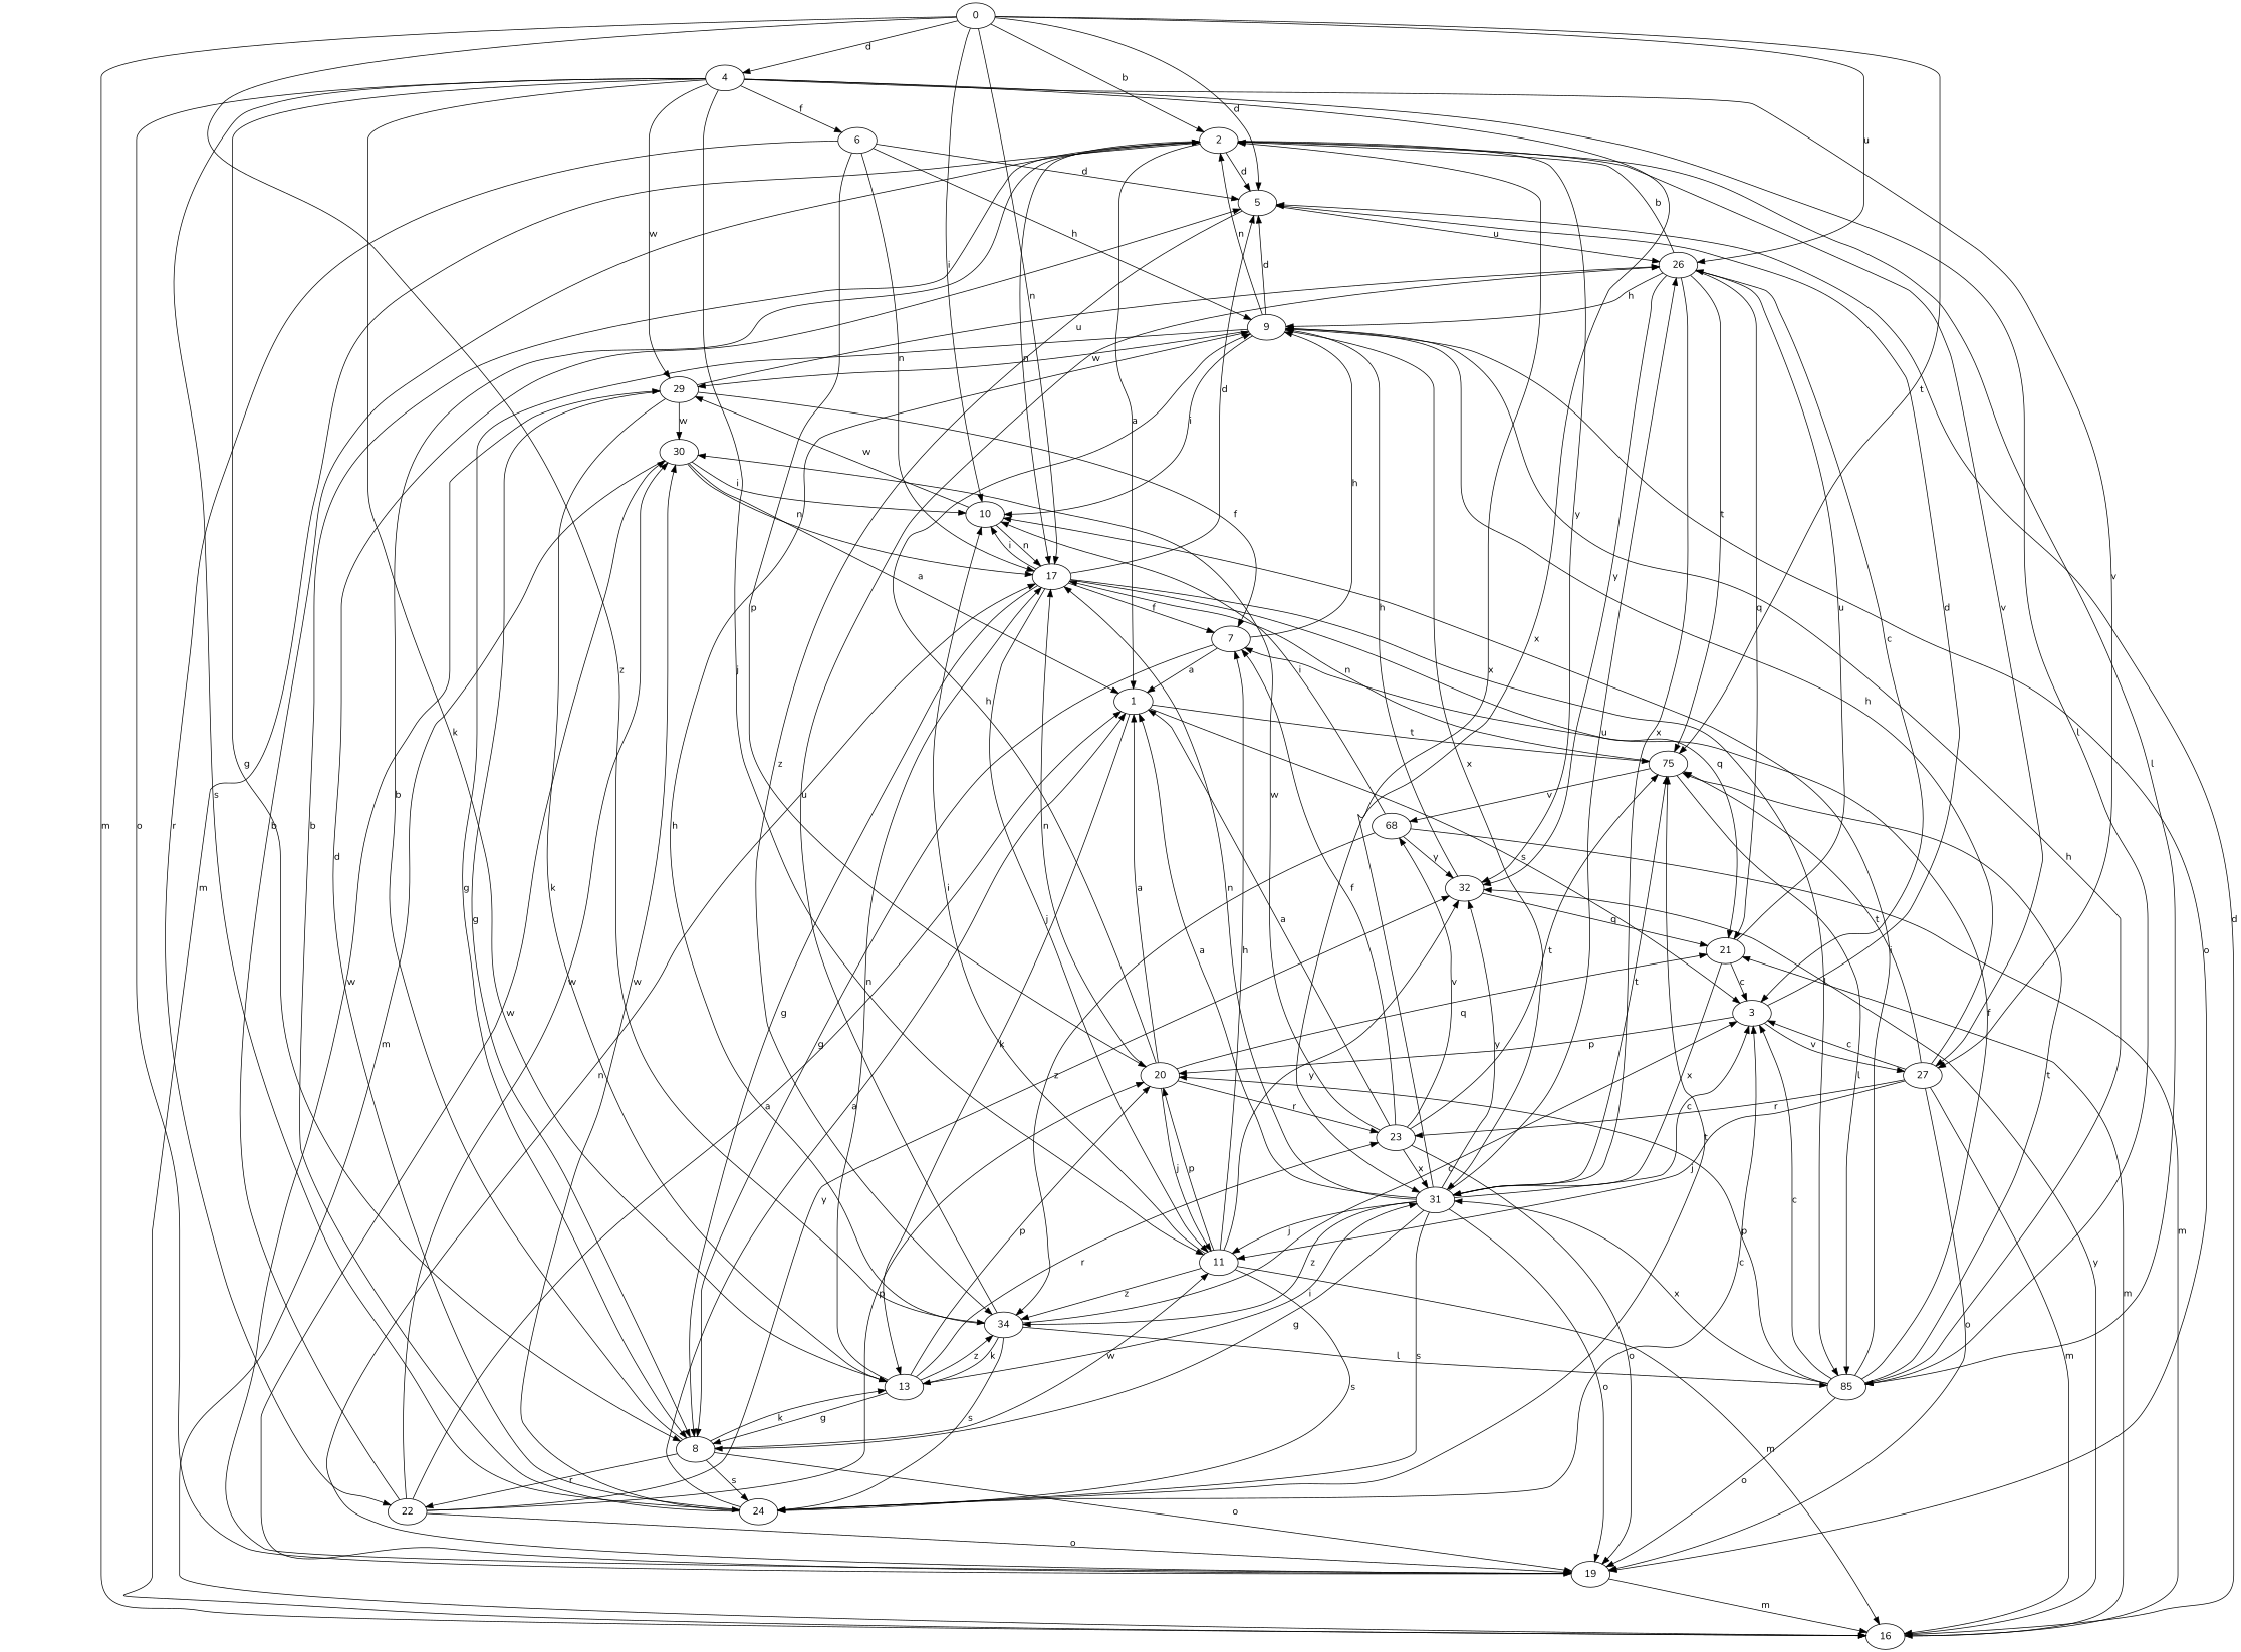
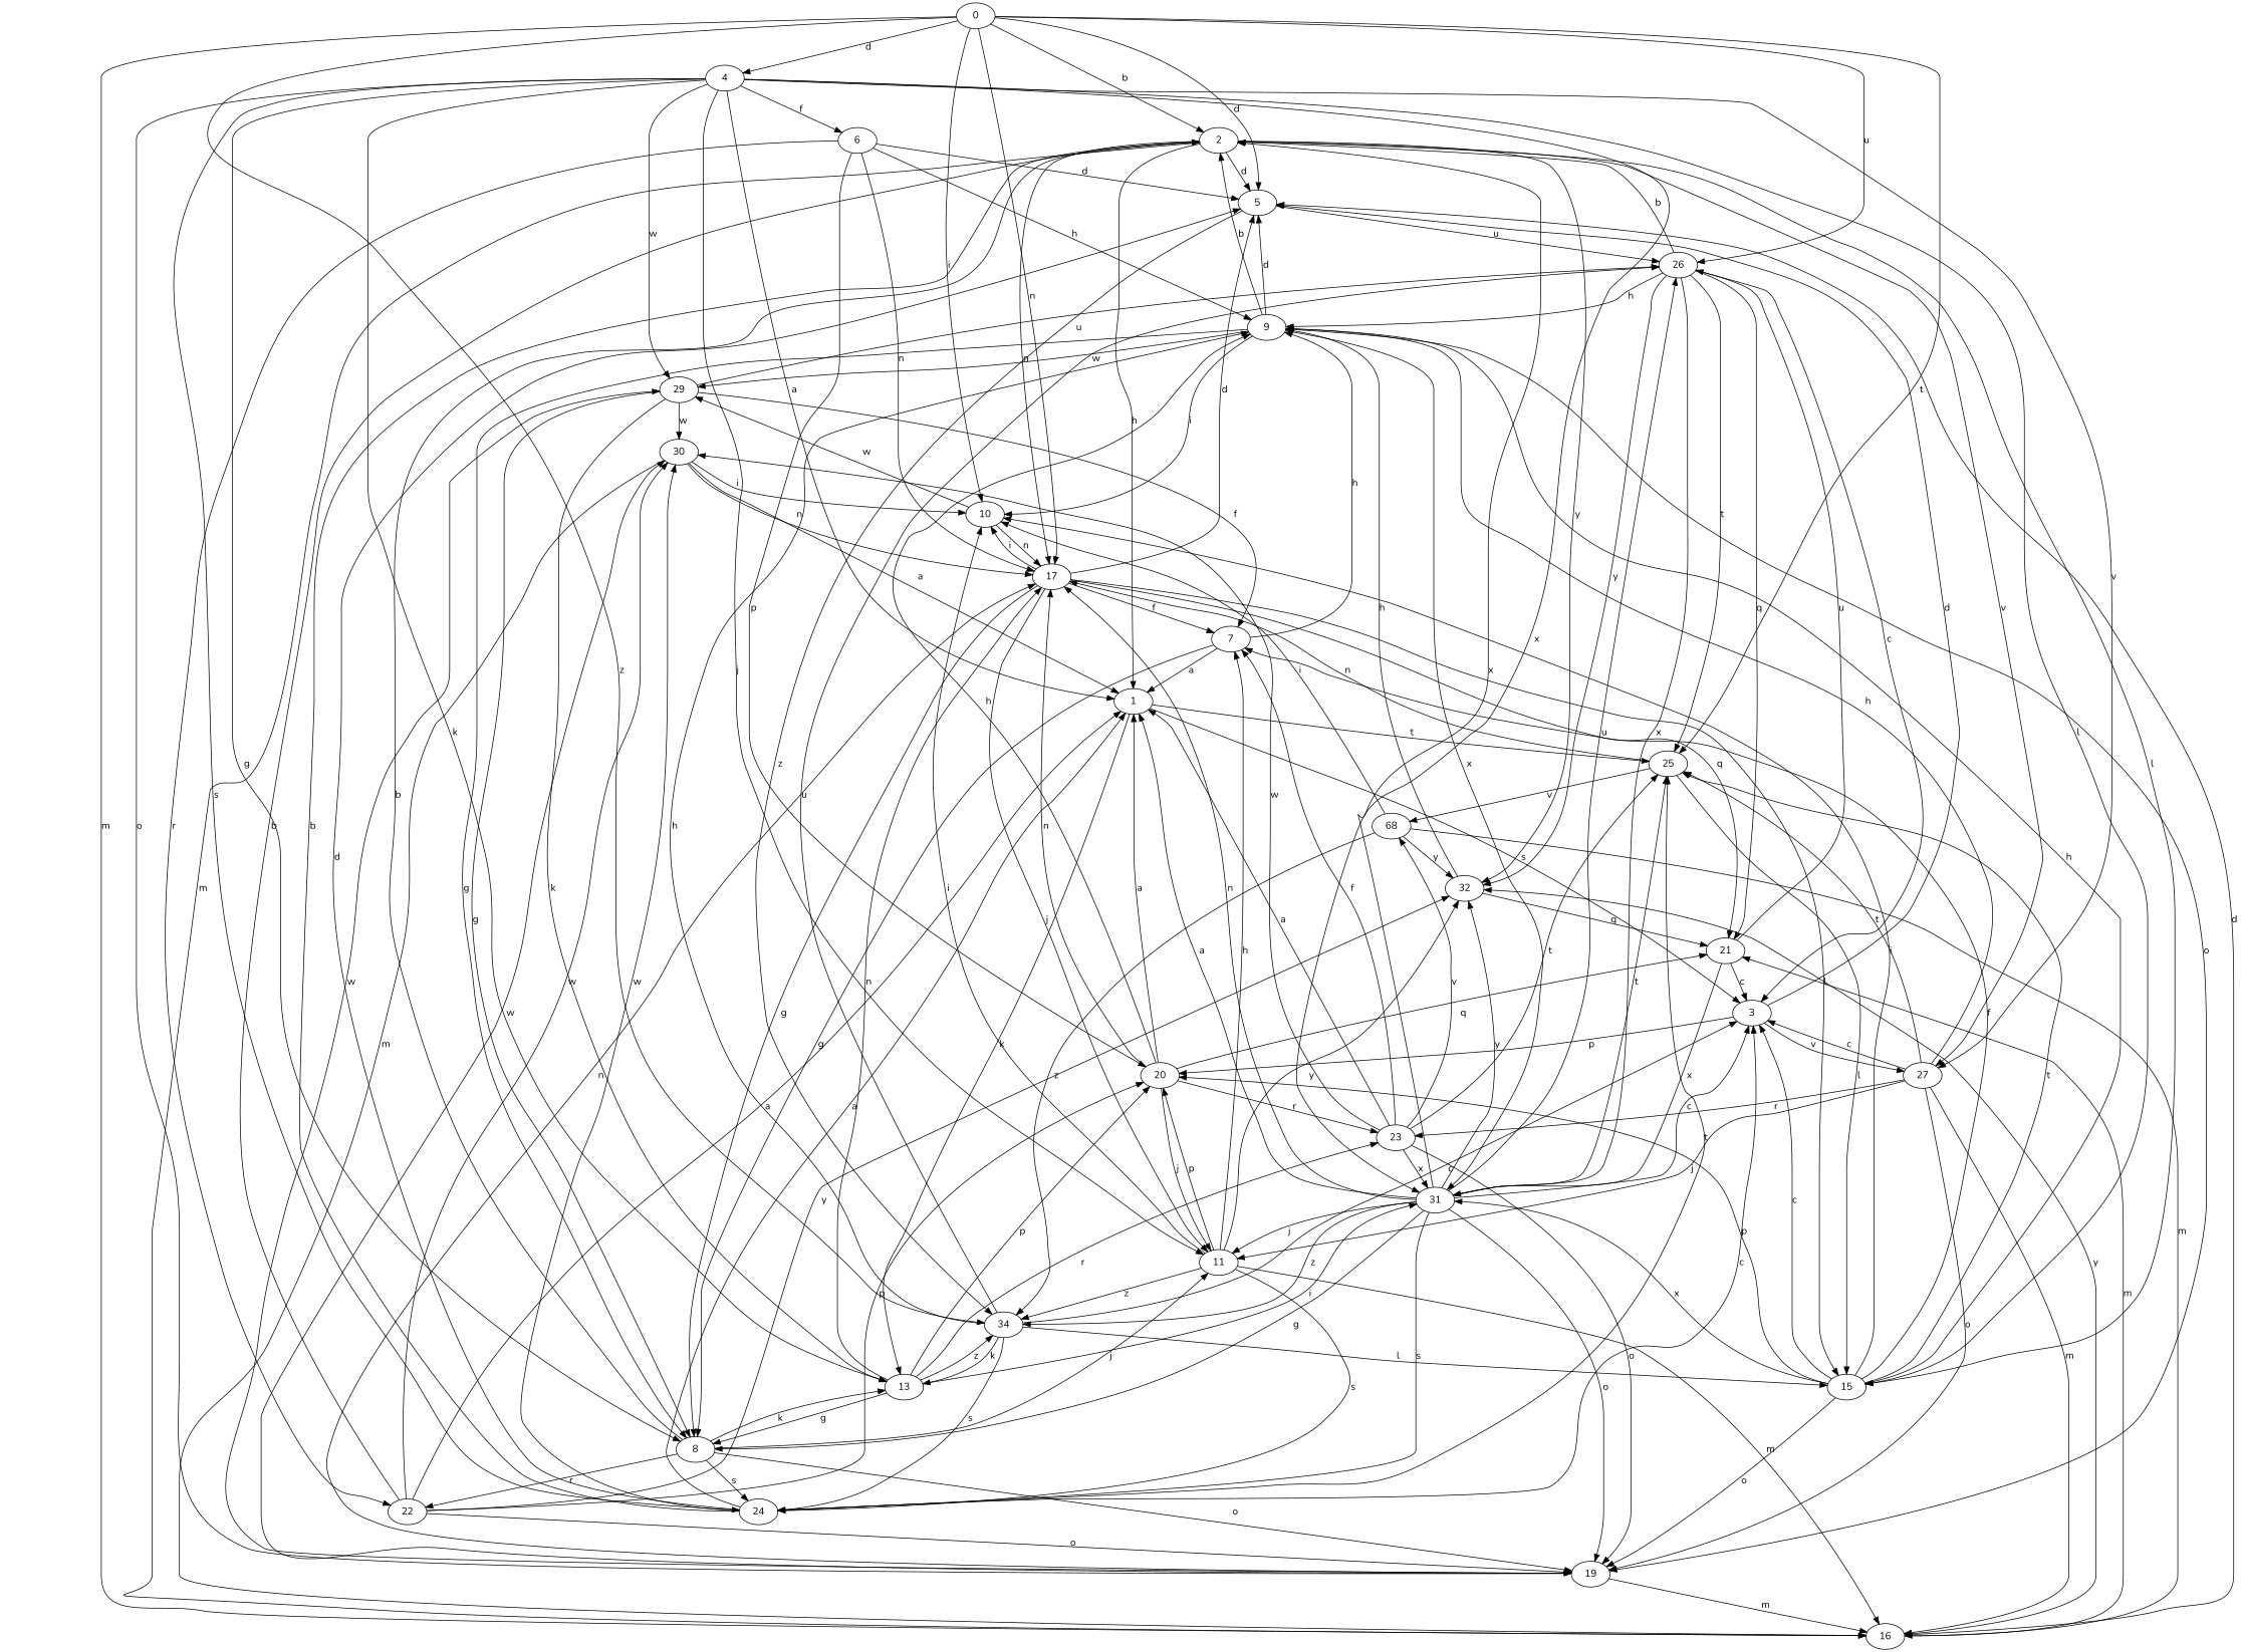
  strict digraph {
    fontname=Nunito
    node [fontname=Nunito]
    edge [fontname=Nunito]
    0
    2
    4
    5
    10
    16
    17
-   25 [label=75]
+   25
    26
    34
    1
-   15 [label=85]
+   15
    27
    32
    13
    24
    31
    6
    8
    11
    19
    29
    21
    7
    n25 [label=68]
    3
    9
    20
    23
    30
    22
    0 -> 2 [label=b]
    0 -> 4 [label=d]
    0 -> 5 [label=d]
    0 -> 10 [label=i]
    0 -> 16 [label=m]
    0 -> 17 [label=n]
    0 -> 25 [label=t]
    0 -> 26 [label=u]
    0 -> 34 [label=z]
    2 -> 5 [label=d]
    2 -> 16 [label=m]
    2 -> 17 [label=n]
-   2 -> 1 [label=a]
+   2 -> 1 [label=h]
    2 -> 15 [label=l]
    2 -> 27 [label=v]
    2 -> 32 [label=y]
+   4 -> 1 [label=a]
    4 -> 15 [label=l]
    4 -> 27 [label=v]
    4 -> 13 [label=k]
    4 -> 24 [label=s]
    4 -> 31 [label=x]
    4 -> 6 [label=f]
    4 -> 8 [label=g]
    4 -> 11 [label=j]
    4 -> 19 [label=o]
    4 -> 29 [label=w]
    5 -> 26 [label=u]
    5 -> 34 [label=z]
    10 -> 17 [label=n]
    10 -> 29 [label=w]
    16 -> 5 [label=d]
    16 -> 32 [label=y]
    16 -> 21 [label=m]
    17 -> 5 [label=d]
    17 -> 10 [label=i]
    17 -> 15 [label=l]
    17 -> 8 [label=g]
    17 -> 11 [label=j]
    17 -> 21 [label=q]
    17 -> 7 [label=f]
    25 -> 17 [label=n]
    25 -> 15 [label=l]
    25 -> n25 [label=v]
    26 -> 2 [label=b]
    26 -> 25 [label=t]
    26 -> 32 [label=y]
    26 -> 31 [label=x]
    26 -> 21 [label=q]
    26 -> 3 [label=c]
    26 -> 9 [label=h]
    34 -> 26 [label=u]
    34 -> 15 [label=l]
    34 -> 13 [label=k]
    34 -> 24 [label=s]
    34 -> 3 [label=c]
    34 -> 9 [label=h]
    1 -> 25 [label=t]
    1 -> 13 [label=k]
    1 -> 3 [label=s]
    15 -> 10 [label=i]
    15 -> 25 [label=t]
    15 -> 31 [label=x]
    15 -> 19 [label=o]
    15 -> 7 [label=f]
    15 -> 3 [label=c]
    15 -> 9 [label=h]
    15 -> 20 [label=p]
    27 -> 16 [label=m]
    27 -> 25 [label=t]
    27 -> 11 [label=j]
    27 -> 19 [label=o]
    27 -> 3 [label=c]
    27 -> 9 [label=h]
    27 -> 23 [label=r]
    32 -> 21 [label=q]
    32 -> 9 [label=h]
    13 -> 17 [label=n]
    13 -> 34 [label=z]
    13 -> 31 [label=i]
    13 -> 8 [label=g]
    13 -> 20 [label=p]
    13 -> 23 [label=r]
    24 -> 2 [label=b]
    24 -> 5 [label=d]
    24 -> 25 [label=t]
    24 -> 1 [label=a]
    24 -> 3 [label=c]
    24 -> 30 [label=w]
    31 -> 2 [label=x]
    31 -> 17 [label=n]
    31 -> 25 [label=t]
    31 -> 26 [label=u]
    31 -> 34 [label=z]
    31 -> 1 [label=a]
    31 -> 32 [label=y]
    31 -> 24 [label=s]
    31 -> 8 [label=g]
    31 -> 11 [label=j]
    31 -> 19 [label=o]
    31 -> 3 [label=c]
    6 -> 5 [label=d]
    6 -> 17 [label=n]
    6 -> 9 [label=h]
    6 -> 20 [label=p]
    6 -> 22 [label=r]
    8 -> 2 [label=b]
    8 -> 13 [label=k]
    8 -> 24 [label=s]
-   8 -> 11 [label=w]
+   8 -> 11 [label=j]
    8 -> 19 [label=o]
    8 -> 22 [label=r]
    11 -> 10 [label=i]
    11 -> 16 [label=m]
    11 -> 34 [label=z]
    11 -> 32 [label=y]
    11 -> 24 [label=s]
    11 -> 7 [label=h]
    11 -> 20 [label=p]
    19 -> 16 [label=m]
    19 -> 17 [label=n]
    19 -> 29 [label=w]
    19 -> 30 [label=w]
    29 -> 26 [label=u]
    29 -> 13 [label=k]
    29 -> 8 [label=g]
    29 -> 7 [label=f]
    29 -> 30 [label=w]
    21 -> 26 [label=u]
    21 -> 31 [label=x]
    21 -> 3 [label=c]
    7 -> 1 [label=a]
    7 -> 8 [label=g]
    7 -> 9 [label=h]
    n25 -> 10 [label=i]
    n25 -> 16 [label=m]
    n25 -> 34 [label=z]
    n25 -> 32 [label=y]
    3 -> 5 [label=d]
    3 -> 27 [label=v]
    3 -> 20 [label=p]
-   9 -> 2 [label=n]
+   9 -> 2 [label=b]
    9 -> 5 [label=d]
    9 -> 10 [label=i]
    9 -> 31 [label=x]
    9 -> 8 [label=g]
    9 -> 19 [label=o]
    9 -> 29 [label=w]
    20 -> 17 [label=n]
    20 -> 1 [label=a]
    20 -> 11 [label=j]
    20 -> 21 [label=q]
    20 -> 9 [label=h]
    20 -> 23 [label=r]
    23 -> 25 [label=t]
    23 -> 1 [label=a]
    23 -> 31 [label=x]
    23 -> 19 [label=o]
    23 -> 7 [label=f]
    23 -> n25 [label=v]
    23 -> 30 [label=w]
    30 -> 10 [label=i]
    30 -> 16 [label=m]
    30 -> 17 [label=n]
    30 -> 1 [label=a]
    22 -> 2 [label=b]
    22 -> 1 [label=a]
    22 -> 32 [label=y]
    22 -> 19 [label=o]
    22 -> 20 [label=p]
    22 -> 30 [label=w]
  }
